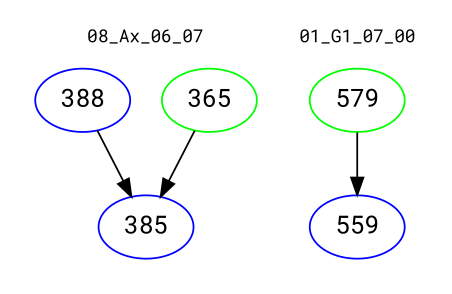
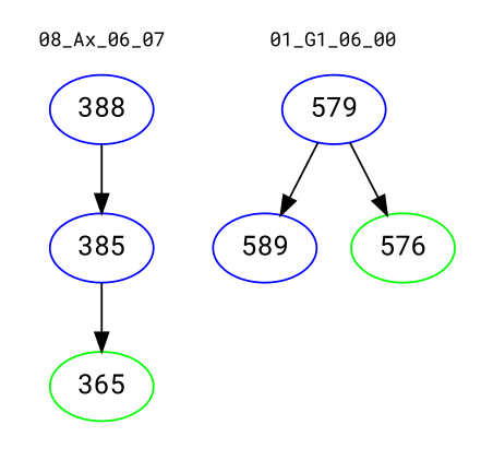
  digraph {
    fontname="Roboto Mono"
    node [color=blue fontname="Roboto Mono"]
    edge [color=black fontname="Roboto Mono"]
    n1 [label=385]
    n2 [color=green label=365]
    n3 [label=388]
-   n4 [color=green label=579]
-   n5 [label=559]
+   n4 [label=579]
+   n5 [label=589]
+   n6 [color=green label=576]
    subgraph cluster_1 {
      color=white
      fontsize=10
      label="08_Ax_06_07"
      n1
      n2
      n3
    }
    subgraph cluster_2 {
      color=white
      fontsize=10
-     label="01_G1_07_00"
+     label="01_G1_06_00"
      n4
      n5
+     n6
    }
-   n2 -> n1
+   n1 -> n2
    n3 -> n1
    n4 -> n5
+   n4 -> n6
  }
